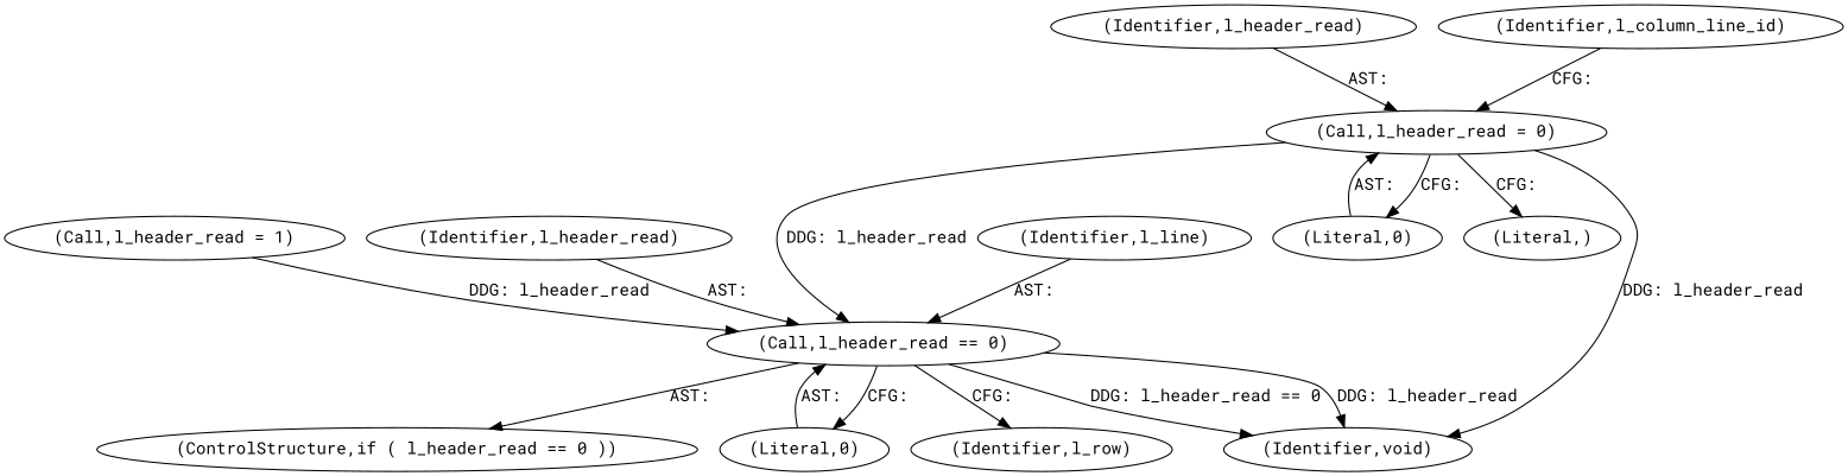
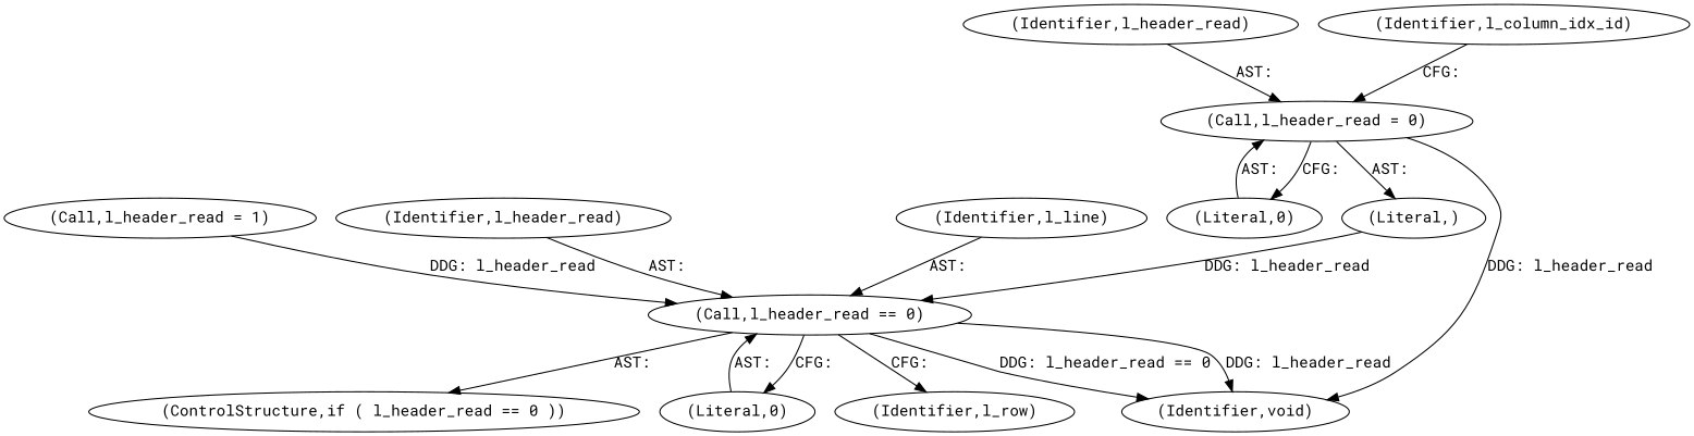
  digraph {
    fontname="Roboto Mono"
    node [fontname="Roboto Mono"]
    edge [fontname="Roboto Mono"]
    n1 [label="(Call,l_header_read = 0)"]
    n2 [label="(Call,l_header_read == 0)"]
    n3 [label="(Literal,0)"]
    n4 [label="(Identifier,void)"]
    n5 [label="(Literal,)"]
    n6 [label="(ControlStructure,if ( l_header_read == 0 ))"]
    n7 [label="(Literal,0)"]
    n8 [label="(Identifier,l_row)"]
    n9 [label="(Identifier,l_header_read)"]
-   n10 [label="(Identifier,l_column_line_id)"]
+   n10 [label="(Identifier,l_column_idx_id)"]
    n11 [label="(Identifier,l_line)"]
    n12 [label="(Call,l_header_read = 1)"]
    n13 [label="(Identifier,l_header_read)"]
-   n1 -> n2 [label="DDG: l_header_read"]
+   n5 -> n2 [label="DDG: l_header_read"]
    n1 -> n3 [label="CFG: "]
    n1 -> n4 [label="DDG: l_header_read"]
-   n1 -> n5 [label="CFG: "]
+   n1 -> n5 [label="AST: "]
    n2 -> n4 [label="DDG: l_header_read == 0"]
    n2 -> n4 [label="DDG: l_header_read"]
    n2 -> n6 [label="AST: "]
    n2 -> n7 [label="CFG: "]
    n2 -> n8 [label="CFG: "]
    n3 -> n1 [label="AST: "]
    n7 -> n2 [label="AST: "]
    n9 -> n1 [label="AST: "]
    n10 -> n1 [label="CFG: "]
    n11 -> n2 [label="AST: "]
    n12 -> n2 [label="DDG: l_header_read"]
    n13 -> n2 [label="AST: "]
  }
